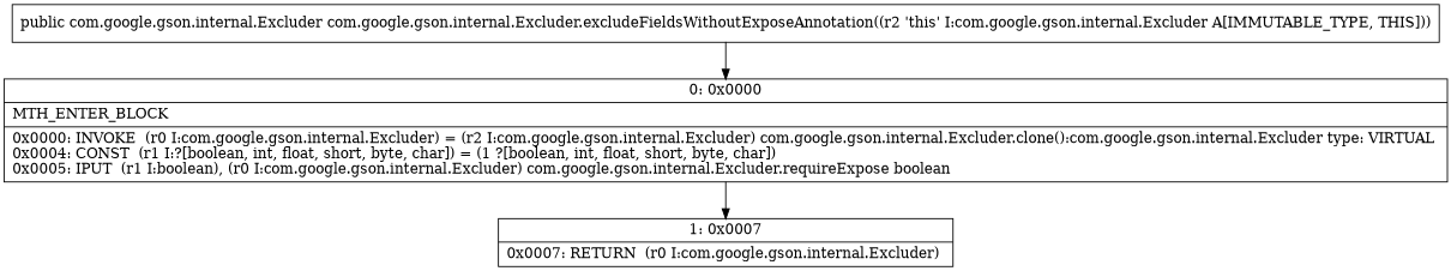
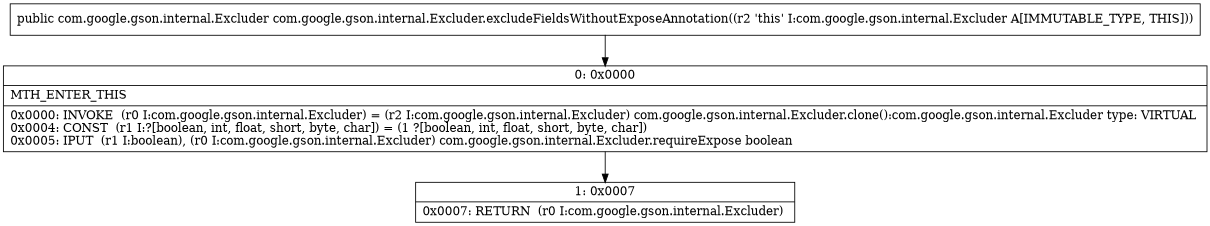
  digraph {
    node [shape=record]
-   n1 [label="{0\:\ 0x0000|MTH_ENTER_BLOCK\l|0x0000: INVOKE  (r0 I:com.google.gson.internal.Excluder) = (r2 I:com.google.gson.internal.Excluder) com.google.gson.internal.Excluder.clone():com.google.gson.internal.Excluder type: VIRTUAL \l0x0004: CONST  (r1 I:?[boolean, int, float, short, byte, char]) = (1 ?[boolean, int, float, short, byte, char]) \l0x0005: IPUT  (r1 I:boolean), (r0 I:com.google.gson.internal.Excluder) com.google.gson.internal.Excluder.requireExpose boolean \l}"]
+   n1 [label="{0\:\ 0x0000|MTH_ENTER_THIS\l|0x0000: INVOKE  (r0 I:com.google.gson.internal.Excluder) = (r2 I:com.google.gson.internal.Excluder) com.google.gson.internal.Excluder.clone():com.google.gson.internal.Excluder type: VIRTUAL \l0x0004: CONST  (r1 I:?[boolean, int, float, short, byte, char]) = (1 ?[boolean, int, float, short, byte, char]) \l0x0005: IPUT  (r1 I:boolean), (r0 I:com.google.gson.internal.Excluder) com.google.gson.internal.Excluder.requireExpose boolean \l}"]
    n2 [label="{1\:\ 0x0007|0x0007: RETURN  (r0 I:com.google.gson.internal.Excluder) \l}"]
    n3 [label="{public com.google.gson.internal.Excluder com.google.gson.internal.Excluder.excludeFieldsWithoutExposeAnnotation((r2 'this' I:com.google.gson.internal.Excluder A[IMMUTABLE_TYPE, THIS])) }"]
    n1 -> n2
    n3 -> n1
  }
